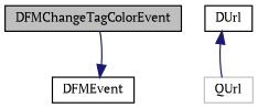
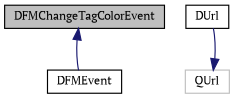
  digraph {
    fontname="PT Serif"
    node [color=black fillcolor=white fontname="PT Serif" fontsize=10 shape=record style=filled]
    edge [color=midnightblue dir=back fontname="PT Serif" fontsize=10 labelfontname=Helvetica labelfontsize=10 style=solid]
    n1 [fillcolor=grey75 fontcolor=black height=0.2 label=DFMChangeTagColorEvent width=0.4]
    n2 [height=0.2 label=DFMEvent width=0.4]
    n3 [height=0.2 label=DUrl width=0.4]
    n4 [color=grey75 height=0.2 label=QUrl width=0.4]
-   n2 -> n1
-   n3 -> n4
+   n1 -> n2
+   n4 -> n3
  }
